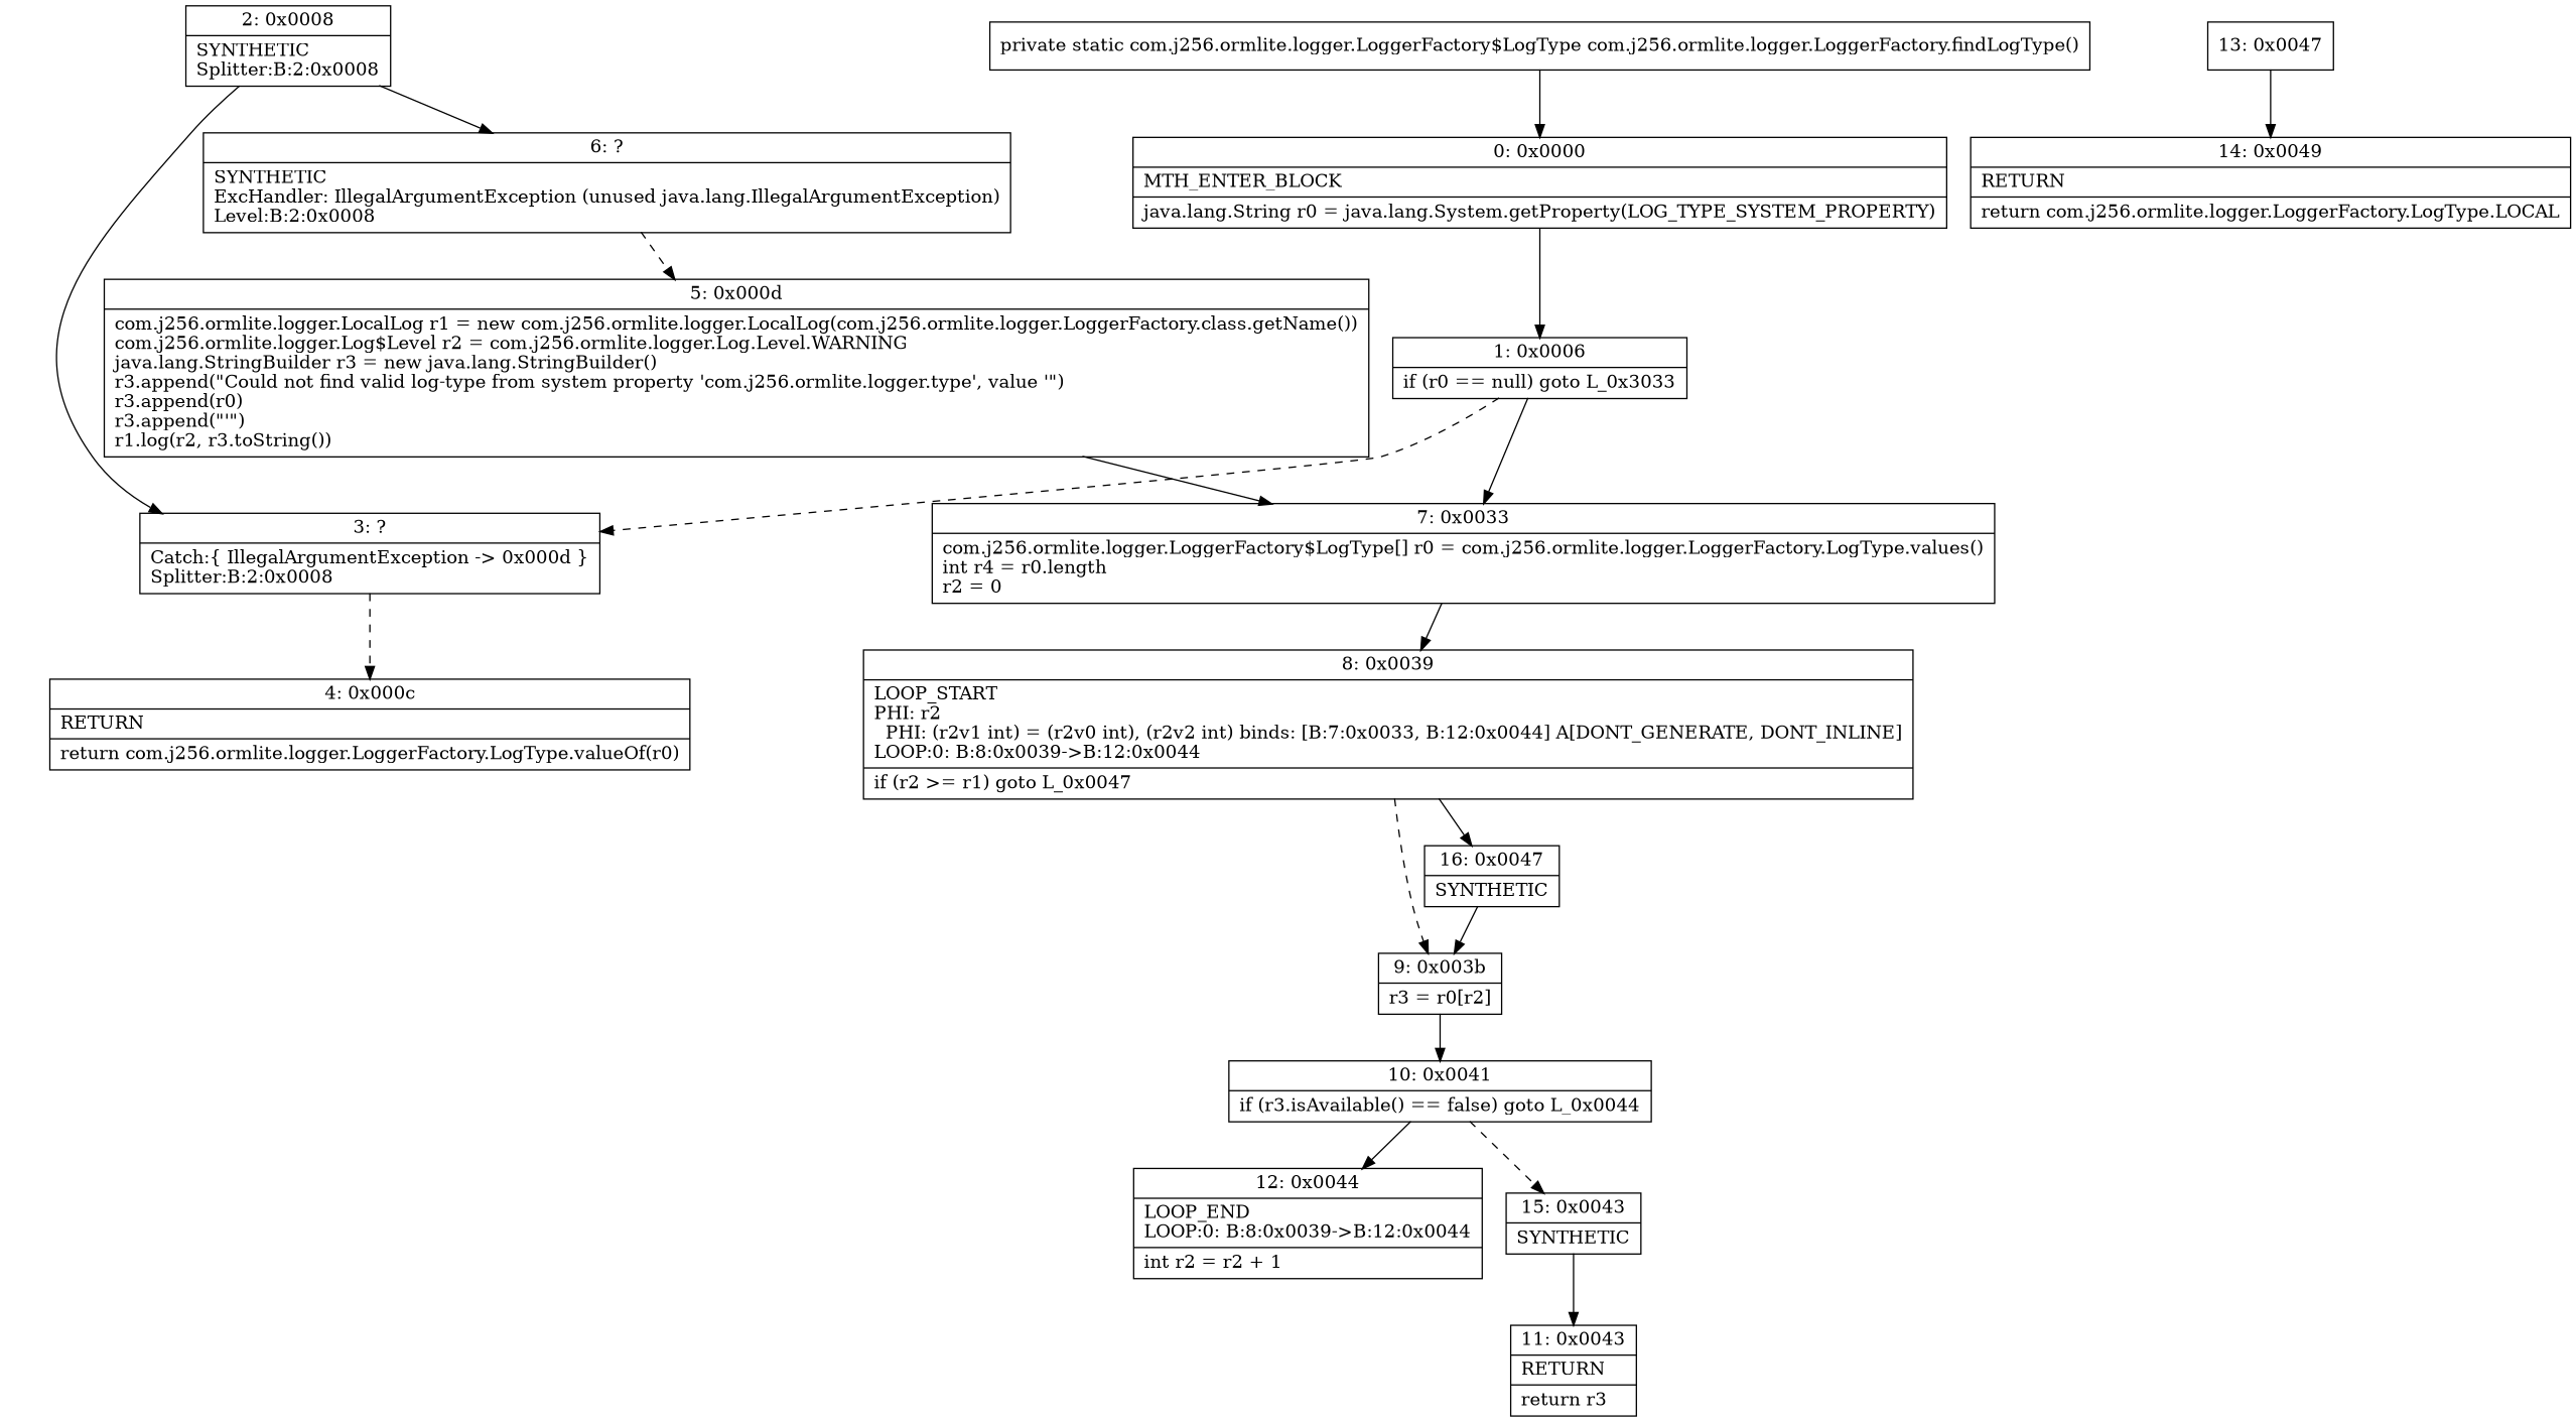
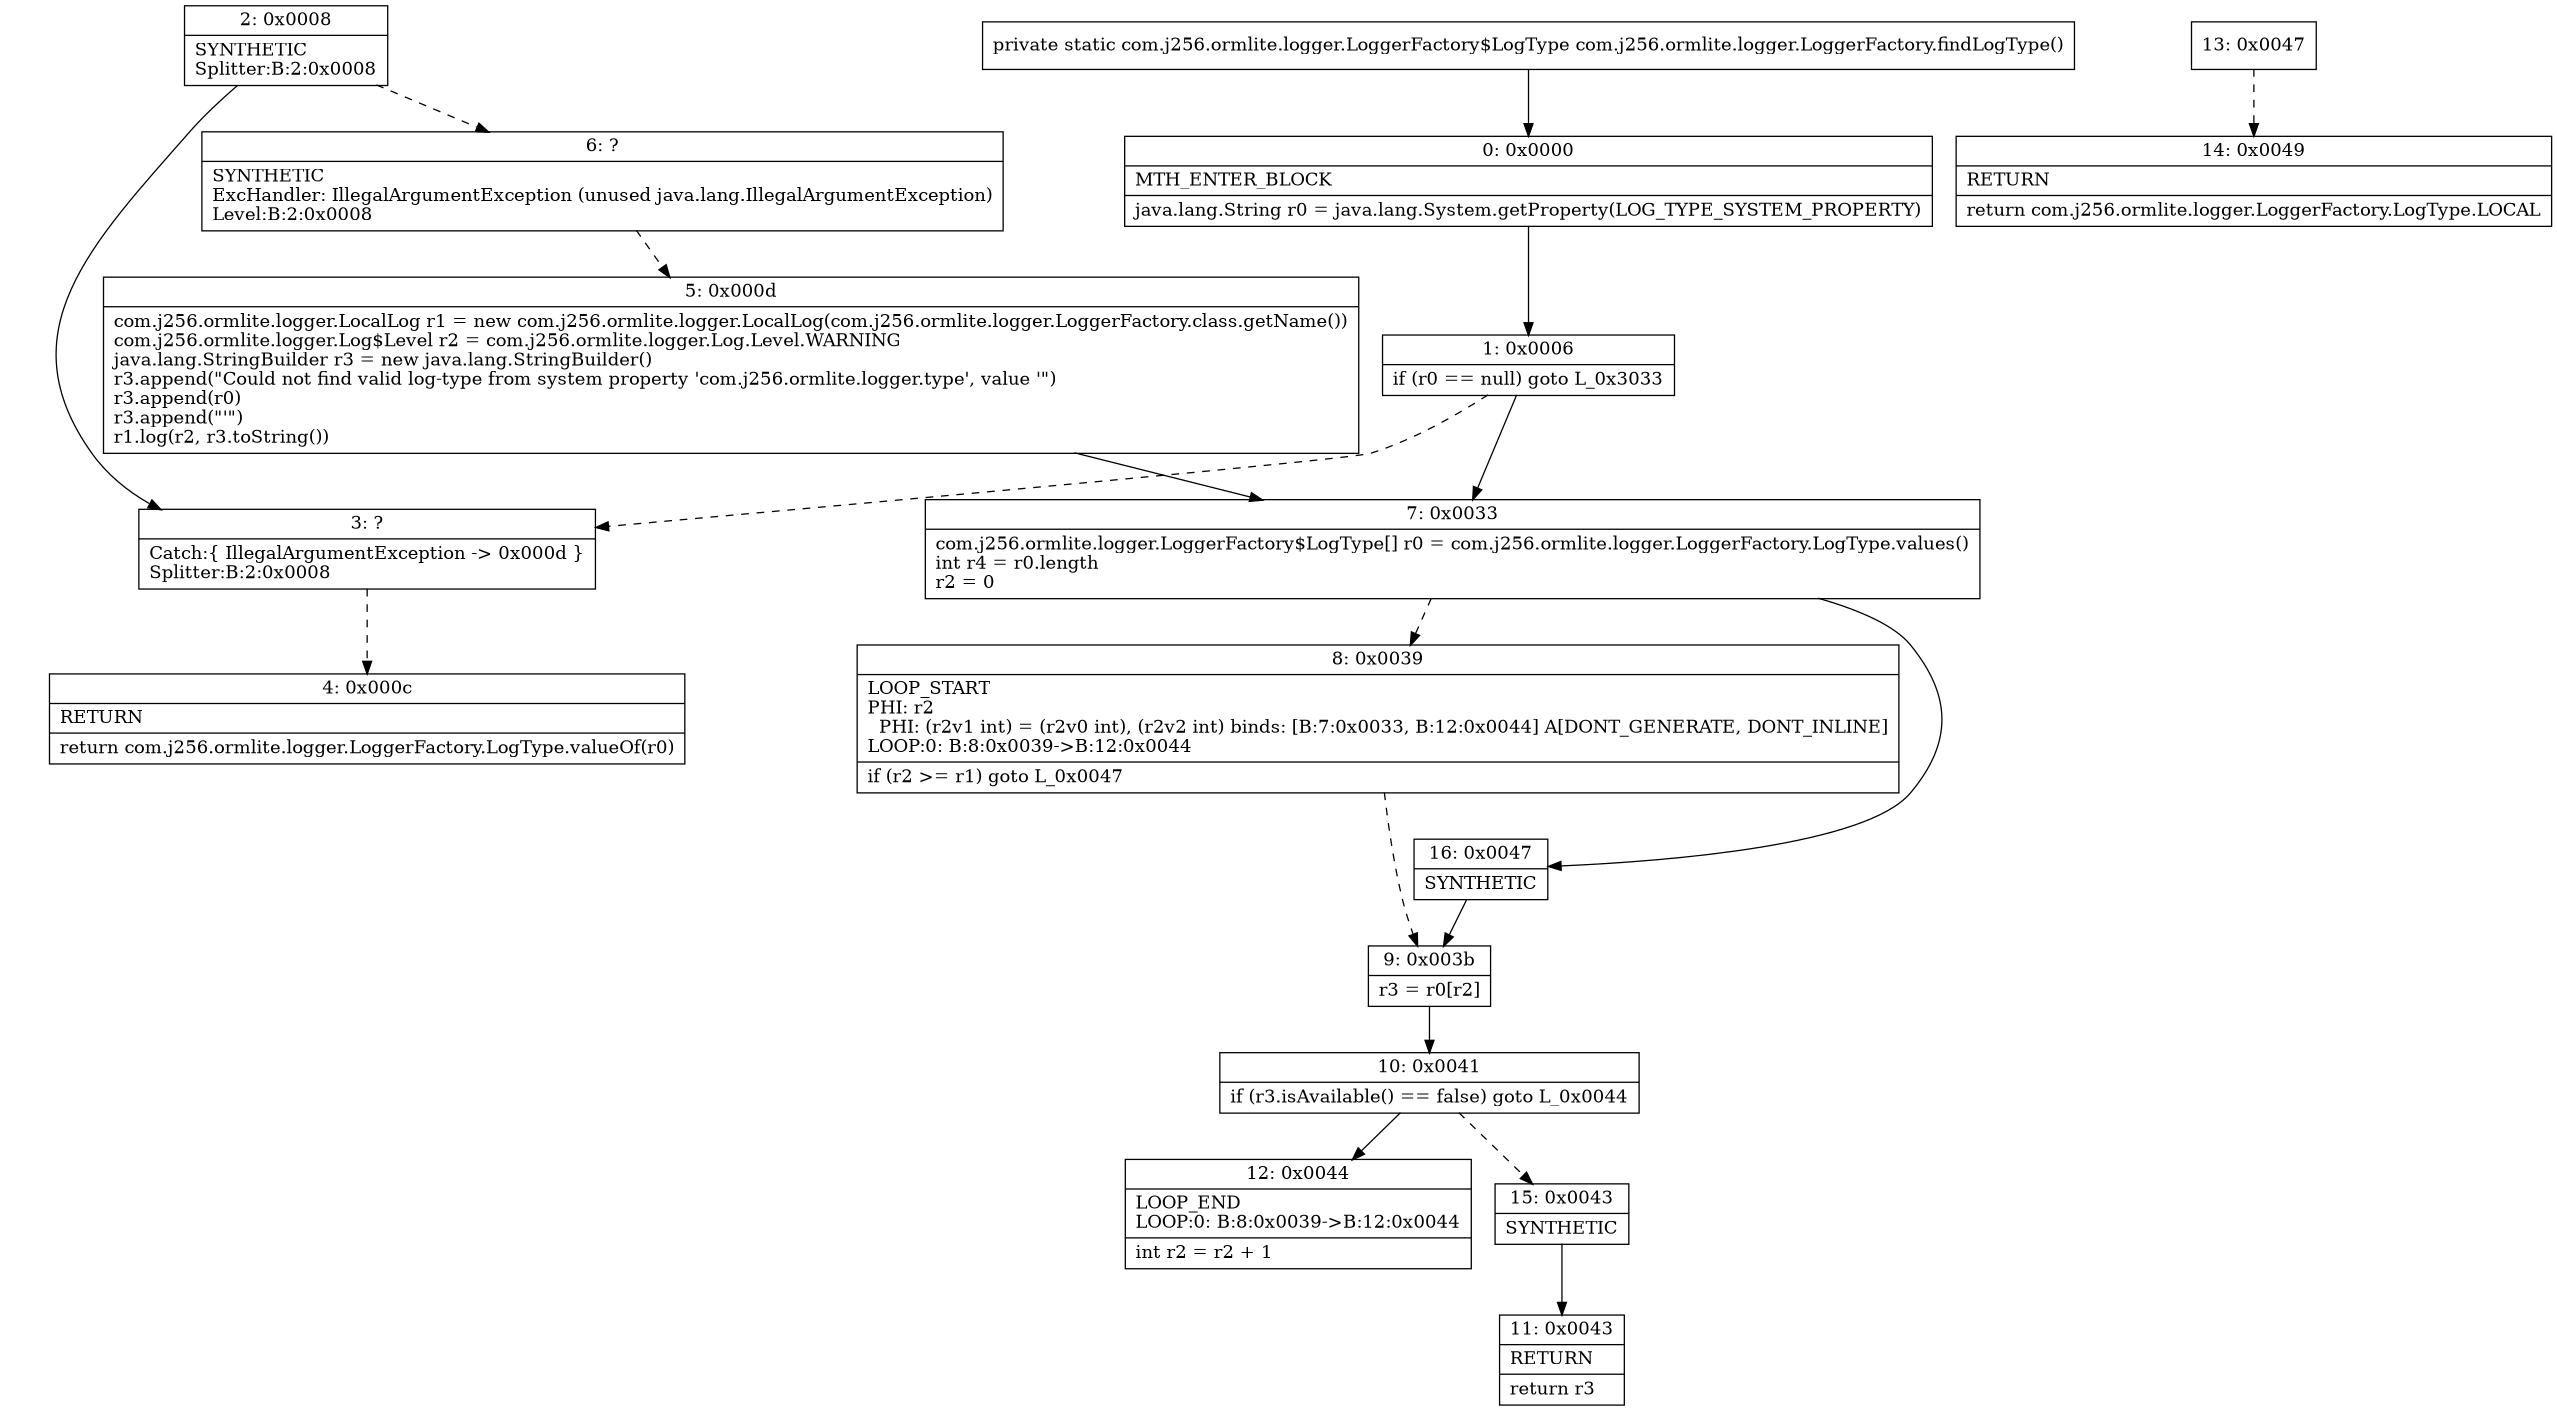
  digraph {
    node [shape=record]
    n1 [label="{0\:\ 0x0000|MTH_ENTER_BLOCK\l|java.lang.String r0 = java.lang.System.getProperty(LOG_TYPE_SYSTEM_PROPERTY)\l}"]
    n2 [label="{1\:\ 0x0006|if (r0 == null) goto L_0x3033\l}"]
    n3 [label="{7\:\ 0x0033|com.j256.ormlite.logger.LoggerFactory$LogType[] r0 = com.j256.ormlite.logger.LoggerFactory.LogType.values()\lint r4 = r0.length\lr2 = 0\l}"]
    n4 [label="{3\:\ ?|Catch:\{ IllegalArgumentException \-\> 0x000d \}\lSplitter:B:2:0x0008\l}"]
    n5 [label="{2\:\ 0x0008|SYNTHETIC\lSplitter:B:2:0x0008\l}"]
    n6 [label="{6\:\ ?|SYNTHETIC\lExcHandler: IllegalArgumentException (unused java.lang.IllegalArgumentException)\lLevel:B:2:0x0008\l}"]
    n7 [label="{8\:\ 0x0039|LOOP_START\lPHI: r2 \l  PHI: (r2v1 int) = (r2v0 int), (r2v2 int) binds: [B:7:0x0033, B:12:0x0044] A[DONT_GENERATE, DONT_INLINE]\lLOOP:0: B:8:0x0039\-\>B:12:0x0044\l|if (r2 \>= r1) goto L_0x0047\l}"]
    n8 [label="{4\:\ 0x000c|RETURN\l|return com.j256.ormlite.logger.LoggerFactory.LogType.valueOf(r0)\l}"]
    n9 [label="{5\:\ 0x000d|com.j256.ormlite.logger.LocalLog r1 = new com.j256.ormlite.logger.LocalLog(com.j256.ormlite.logger.LoggerFactory.class.getName())\lcom.j256.ormlite.logger.Log$Level r2 = com.j256.ormlite.logger.Log.Level.WARNING\ljava.lang.StringBuilder r3 = new java.lang.StringBuilder()\lr3.append(\"Could not find valid log\-type from system property 'com.j256.ormlite.logger.type', value '\")\lr3.append(r0)\lr3.append(\"'\")\lr1.log(r2, r3.toString())\l}"]
    n10 [label="{9\:\ 0x003b|r3 = r0[r2]\l}"]
    n11 [label="{16\:\ 0x0047|SYNTHETIC\l}"]
    n12 [label="{10\:\ 0x0041|if (r3.isAvailable() == false) goto L_0x0044\l}"]
    n13 [label="{12\:\ 0x0044|LOOP_END\lLOOP:0: B:8:0x0039\-\>B:12:0x0044\l|int r2 = r2 + 1\l}"]
    n14 [label="{15\:\ 0x0043|SYNTHETIC\l}"]
    n15 [label="{11\:\ 0x0043|RETURN\l|return r3\l}"]
    n16 [label="{13\:\ 0x0047}"]
    n17 [label="{14\:\ 0x0049|RETURN\l|return com.j256.ormlite.logger.LoggerFactory.LogType.LOCAL\l}"]
    n18 [label="{private static com.j256.ormlite.logger.LoggerFactory$LogType com.j256.ormlite.logger.LoggerFactory.findLogType() }"]
    n1 -> n2
    n2 -> n3
    n2 -> n4 [style=dashed]
-   n3 -> n7
+   n3 -> n7 [style=dashed]
    n4 -> n8 [style=dashed]
    n5 -> n4
-   n5 -> n6
+   n5 -> n6 [style=dashed]
    n6 -> n9 [style=dashed]
    n7 -> n10 [style=dashed]
-   n7 -> n11
+   n3 -> n11
    n9 -> n3
    n10 -> n12
    n11 -> n10
    n12 -> n13
    n12 -> n14 [style=dashed]
    n14 -> n15
-   n16 -> n17
+   n16 -> n17 [style=dashed]
    n18 -> n1
  }
